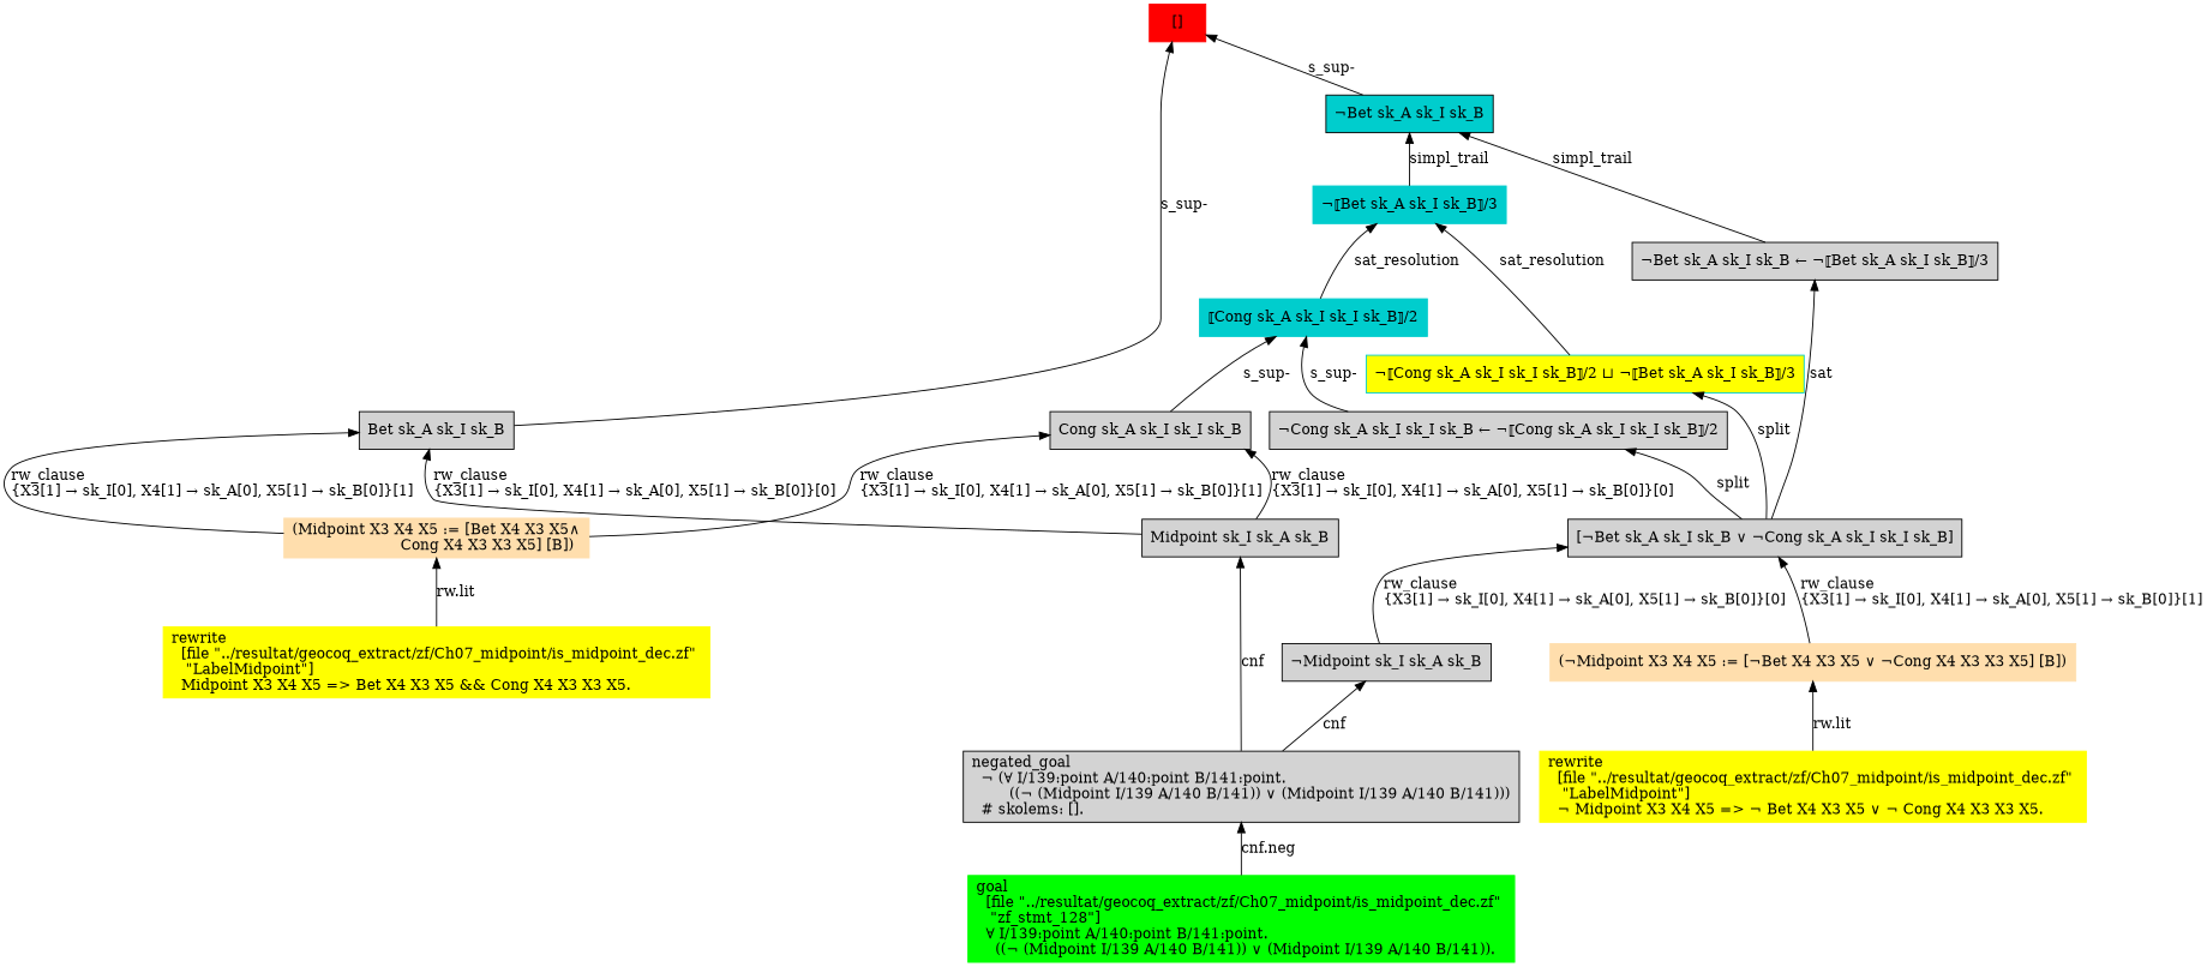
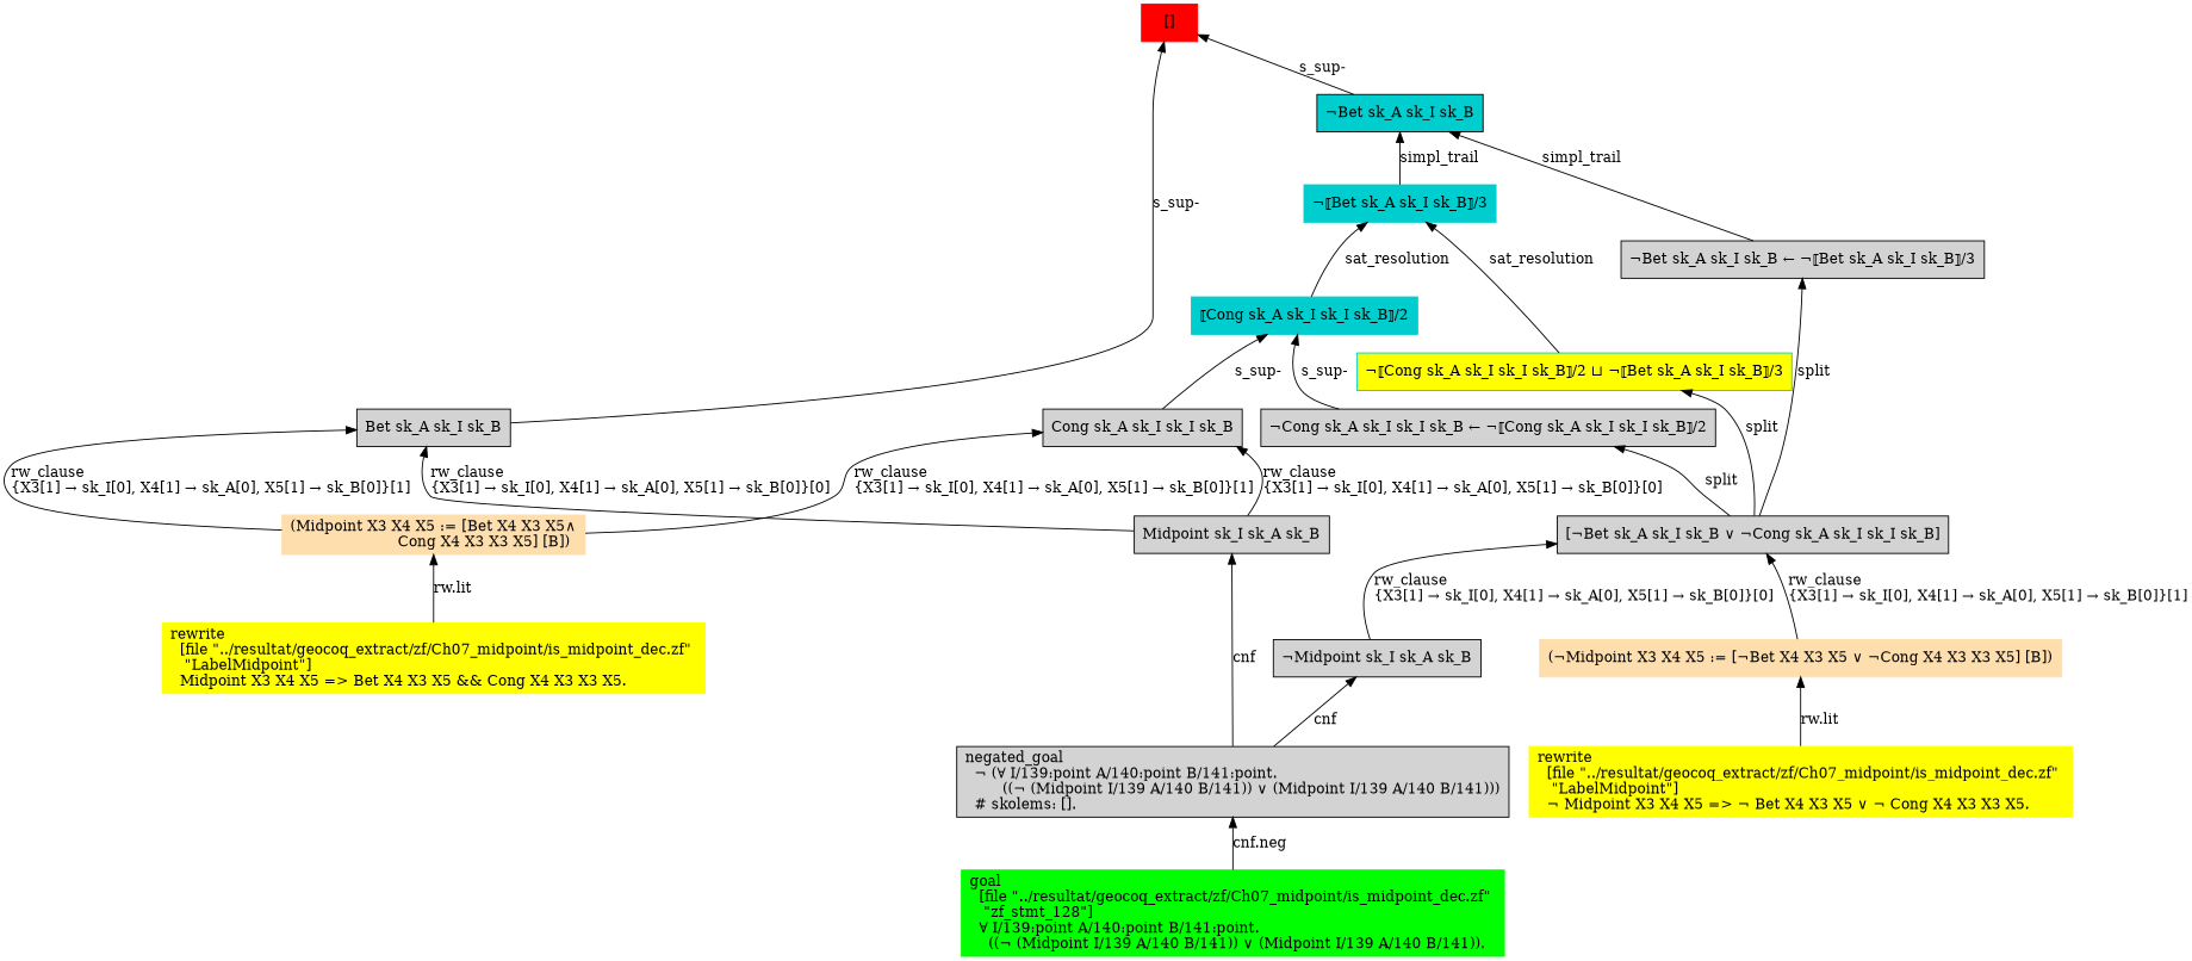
  digraph {
    node [shape=box style=filled]
    edge [dir=back]
    n1 [color=red label="[]"]
    n2 [fillcolor=cyan3 label="¬Bet sk_A sk_I sk_B\l"]
    n3 [label="Bet sk_A sk_I sk_B\l"]
    n4 [color=cyan3 label="¬⟦Bet sk_A sk_I sk_B⟧/3\l"]
    n5 [label="¬Bet sk_A sk_I sk_B ← ¬⟦Bet sk_A sk_I sk_B⟧/3\l"]
    n6 [color=navajowhite label="(Midpoint X3 X4 X5 := [Bet X4 X3 X5∧\l                       Cong X4 X3 X3 X5] [B])\l"]
    n7 [label="Midpoint sk_I sk_A sk_B\l"]
    n8 [color=cyan3 label="⟦Cong sk_A sk_I sk_I sk_B⟧/2\l"]
    n9 [color=cyan3 fillcolor=yellow label="¬⟦Cong sk_A sk_I sk_I sk_B⟧/2 ⊔ ¬⟦Bet sk_A sk_I sk_B⟧/3\l"]
    n10 [label="[¬Bet sk_A sk_I sk_B ∨ ¬Cong sk_A sk_I sk_I sk_B]\l"]
    n11 [label="¬Cong sk_A sk_I sk_I sk_B ← ¬⟦Cong sk_A sk_I sk_I sk_B⟧/2\l"]
    n12 [label="Cong sk_A sk_I sk_I sk_B\l"]
    n13 [color=navajowhite label="(¬Midpoint X3 X4 X5 := [¬Bet X4 X3 X5 ∨ ¬Cong X4 X3 X3 X5] [B])\l"]
    n14 [label="¬Midpoint sk_I sk_A sk_B\l"]
    n15 [color=yellow label="rewrite\l  [file \"../resultat/geocoq_extract/zf/Ch07_midpoint/is_midpoint_dec.zf\" \l   \"LabelMidpoint\"]\l  ¬ Midpoint X3 X4 X5 =\> ¬ Bet X4 X3 X5 ∨ ¬ Cong X4 X3 X3 X5.\l"]
    n16 [label="negated_goal\l  ¬ (∀ I/139:point A/140:point B/141:point.\l        ((¬ (Midpoint I/139 A/140 B/141)) ∨ (Midpoint I/139 A/140 B/141)))\l  # skolems: [].\l"]
    n17 [color=green label="goal\l  [file \"../resultat/geocoq_extract/zf/Ch07_midpoint/is_midpoint_dec.zf\" \l   \"zf_stmt_128\"]\l  ∀ I/139:point A/140:point B/141:point.\l    ((¬ (Midpoint I/139 A/140 B/141)) ∨ (Midpoint I/139 A/140 B/141)).\l"]
    n18 [color=yellow label="rewrite\l  [file \"../resultat/geocoq_extract/zf/Ch07_midpoint/is_midpoint_dec.zf\" \l   \"LabelMidpoint\"]\l  Midpoint X3 X4 X5 =\> Bet X4 X3 X5 && Cong X4 X3 X3 X5.\l"]
    n1 -> n2 [label="s_sup-\l"]
    n1 -> n3 [label="s_sup-\l"]
    n2 -> n4 [label=simpl_trail]
    n2 -> n5 [label=simpl_trail]
    n3 -> n6 [label="rw_clause\l\{X3[1] → sk_I[0], X4[1] → sk_A[0], X5[1] → sk_B[0]\}[1]\l"]
    n3 -> n7 [label="rw_clause\l\{X3[1] → sk_I[0], X4[1] → sk_A[0], X5[1] → sk_B[0]\}[0]\l"]
    n4 -> n8 [label=sat_resolution]
    n4 -> n9 [label=sat_resolution]
-   n5 -> n10 [label=sat]
+   n5 -> n10 [label=split]
    n6 -> n18 [label="rw.lit"]
    n7 -> n16 [label=cnf]
    n8 -> n11 [label="s_sup-\l"]
    n8 -> n12 [label="s_sup-\l"]
    n9 -> n10 [label=split]
    n10 -> n13 [label="rw_clause\l\{X3[1] → sk_I[0], X4[1] → sk_A[0], X5[1] → sk_B[0]\}[1]\l"]
    n10 -> n14 [label="rw_clause\l\{X3[1] → sk_I[0], X4[1] → sk_A[0], X5[1] → sk_B[0]\}[0]\l"]
    n11 -> n10 [label=split]
    n12 -> n6 [label="rw_clause\l\{X3[1] → sk_I[0], X4[1] → sk_A[0], X5[1] → sk_B[0]\}[1]\l"]
    n12 -> n7 [label="rw_clause\l\{X3[1] → sk_I[0], X4[1] → sk_A[0], X5[1] → sk_B[0]\}[0]\l"]
    n13 -> n15 [label="rw.lit"]
    n14 -> n16 [label=cnf]
    n16 -> n17 [label="cnf.neg"]
  }
